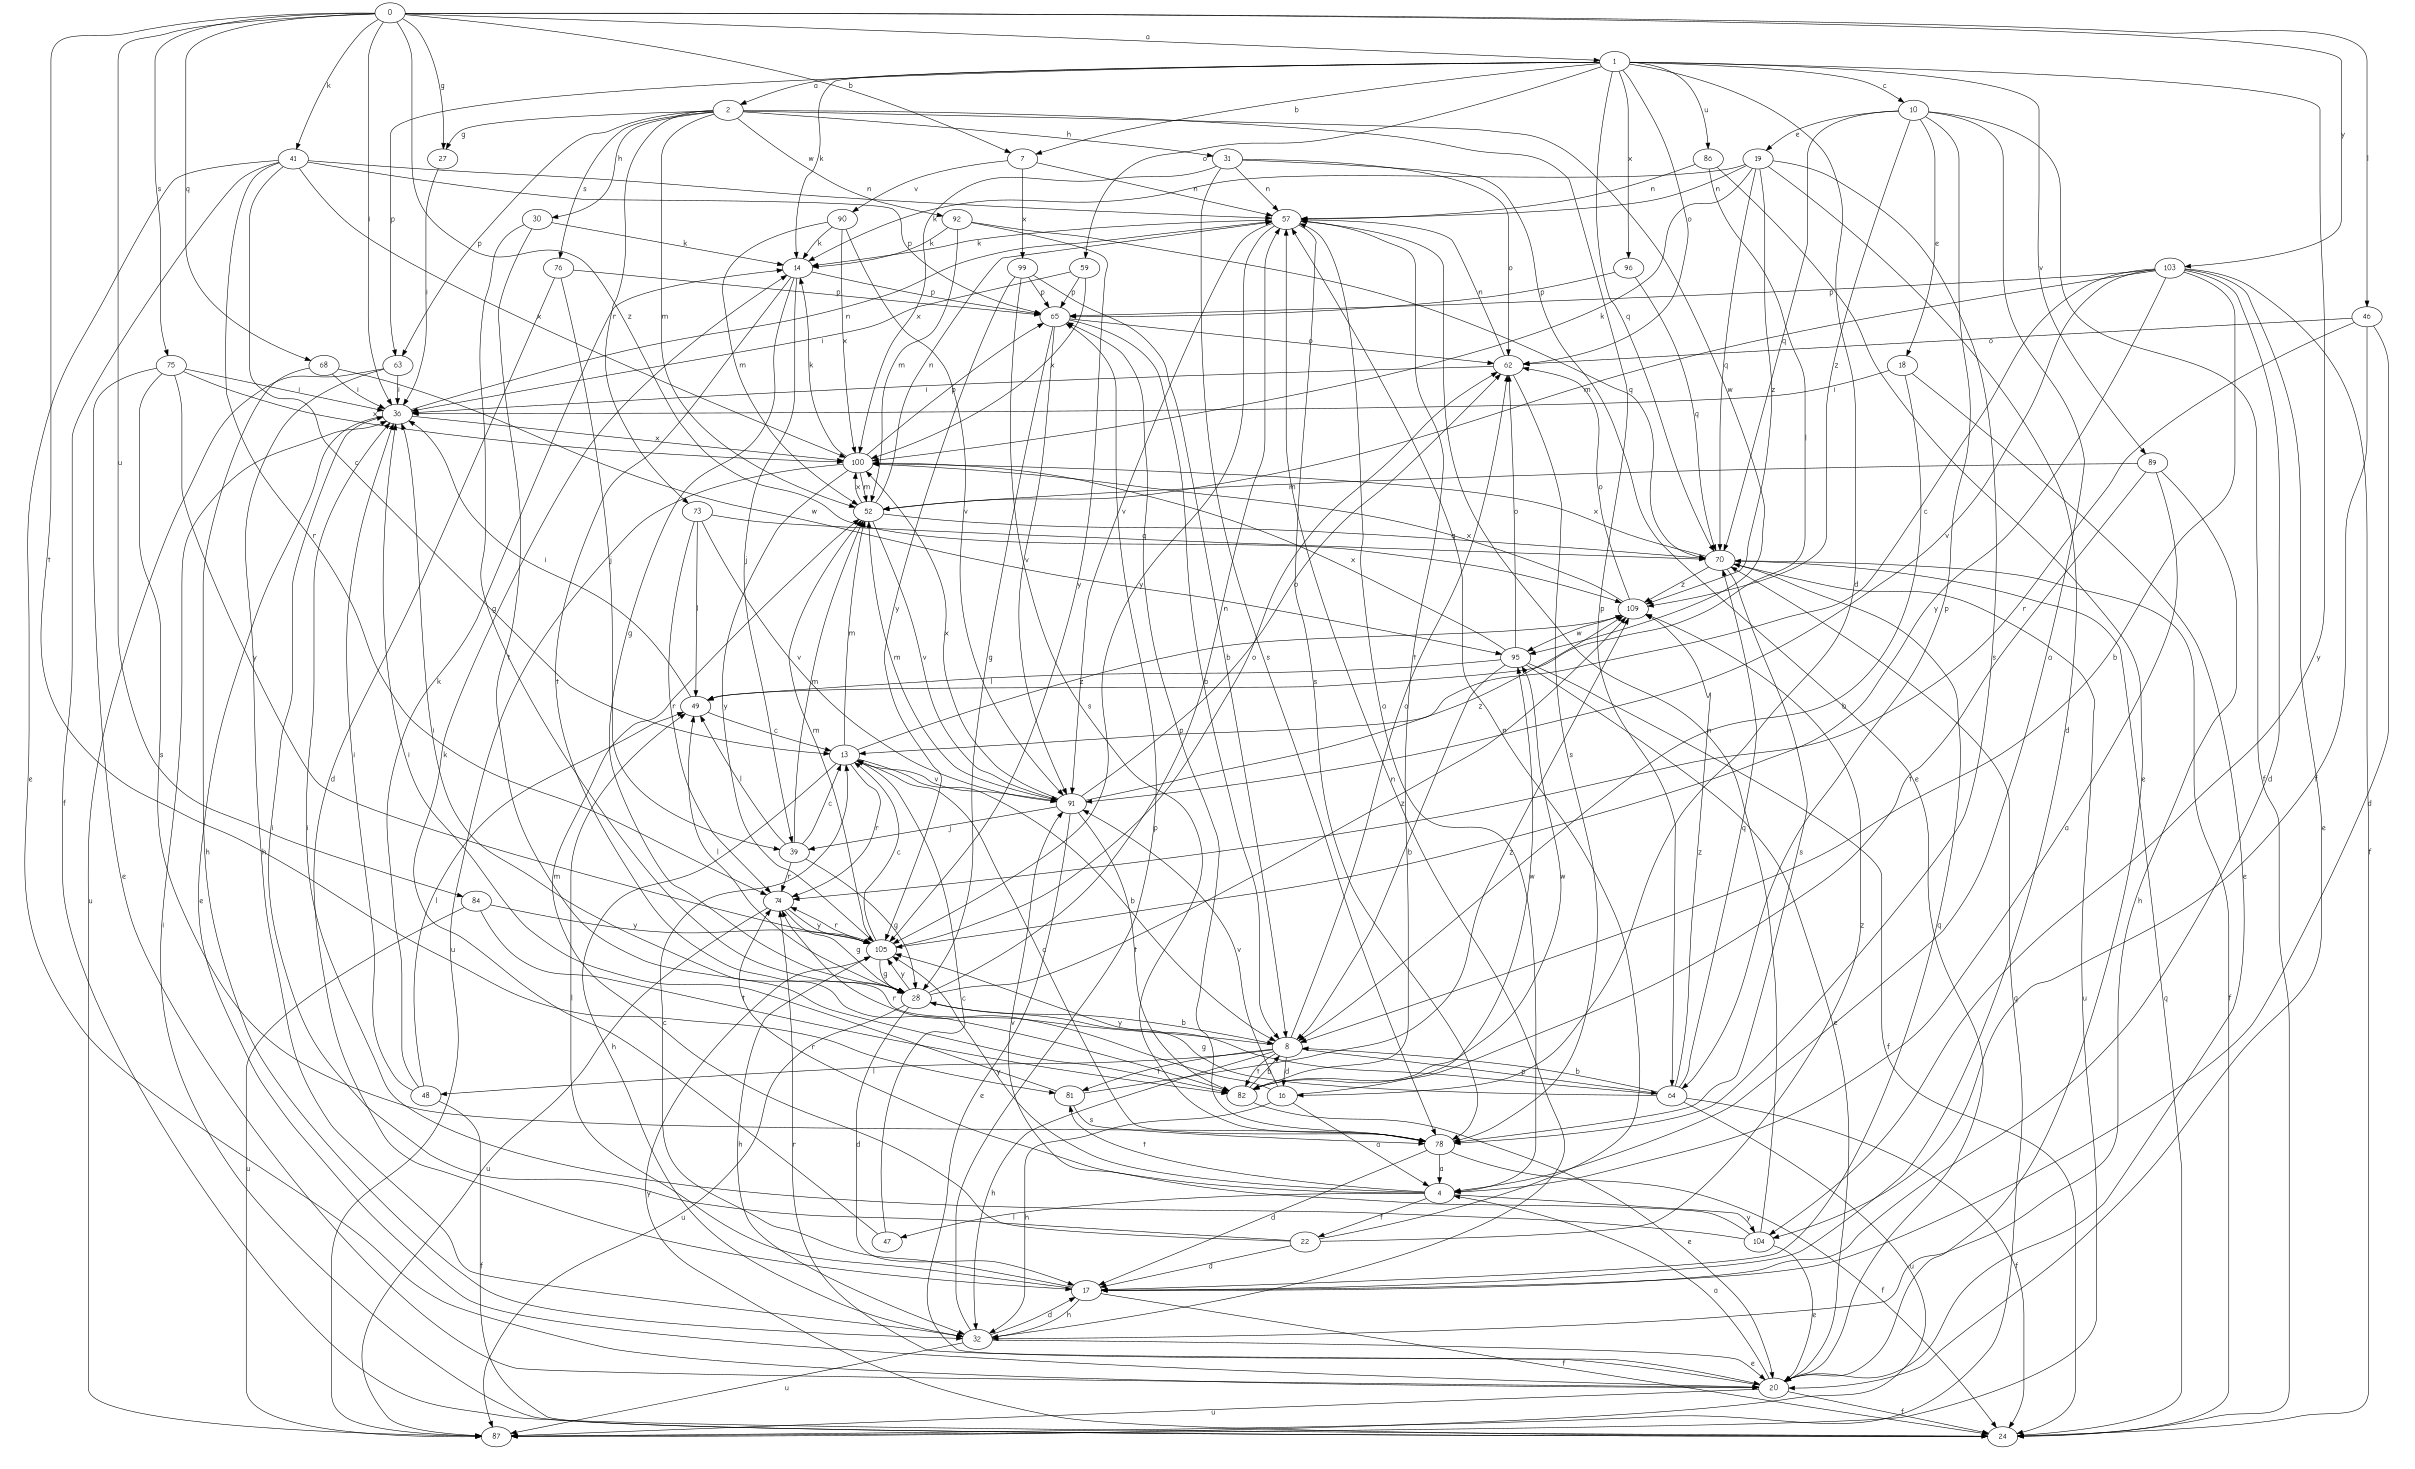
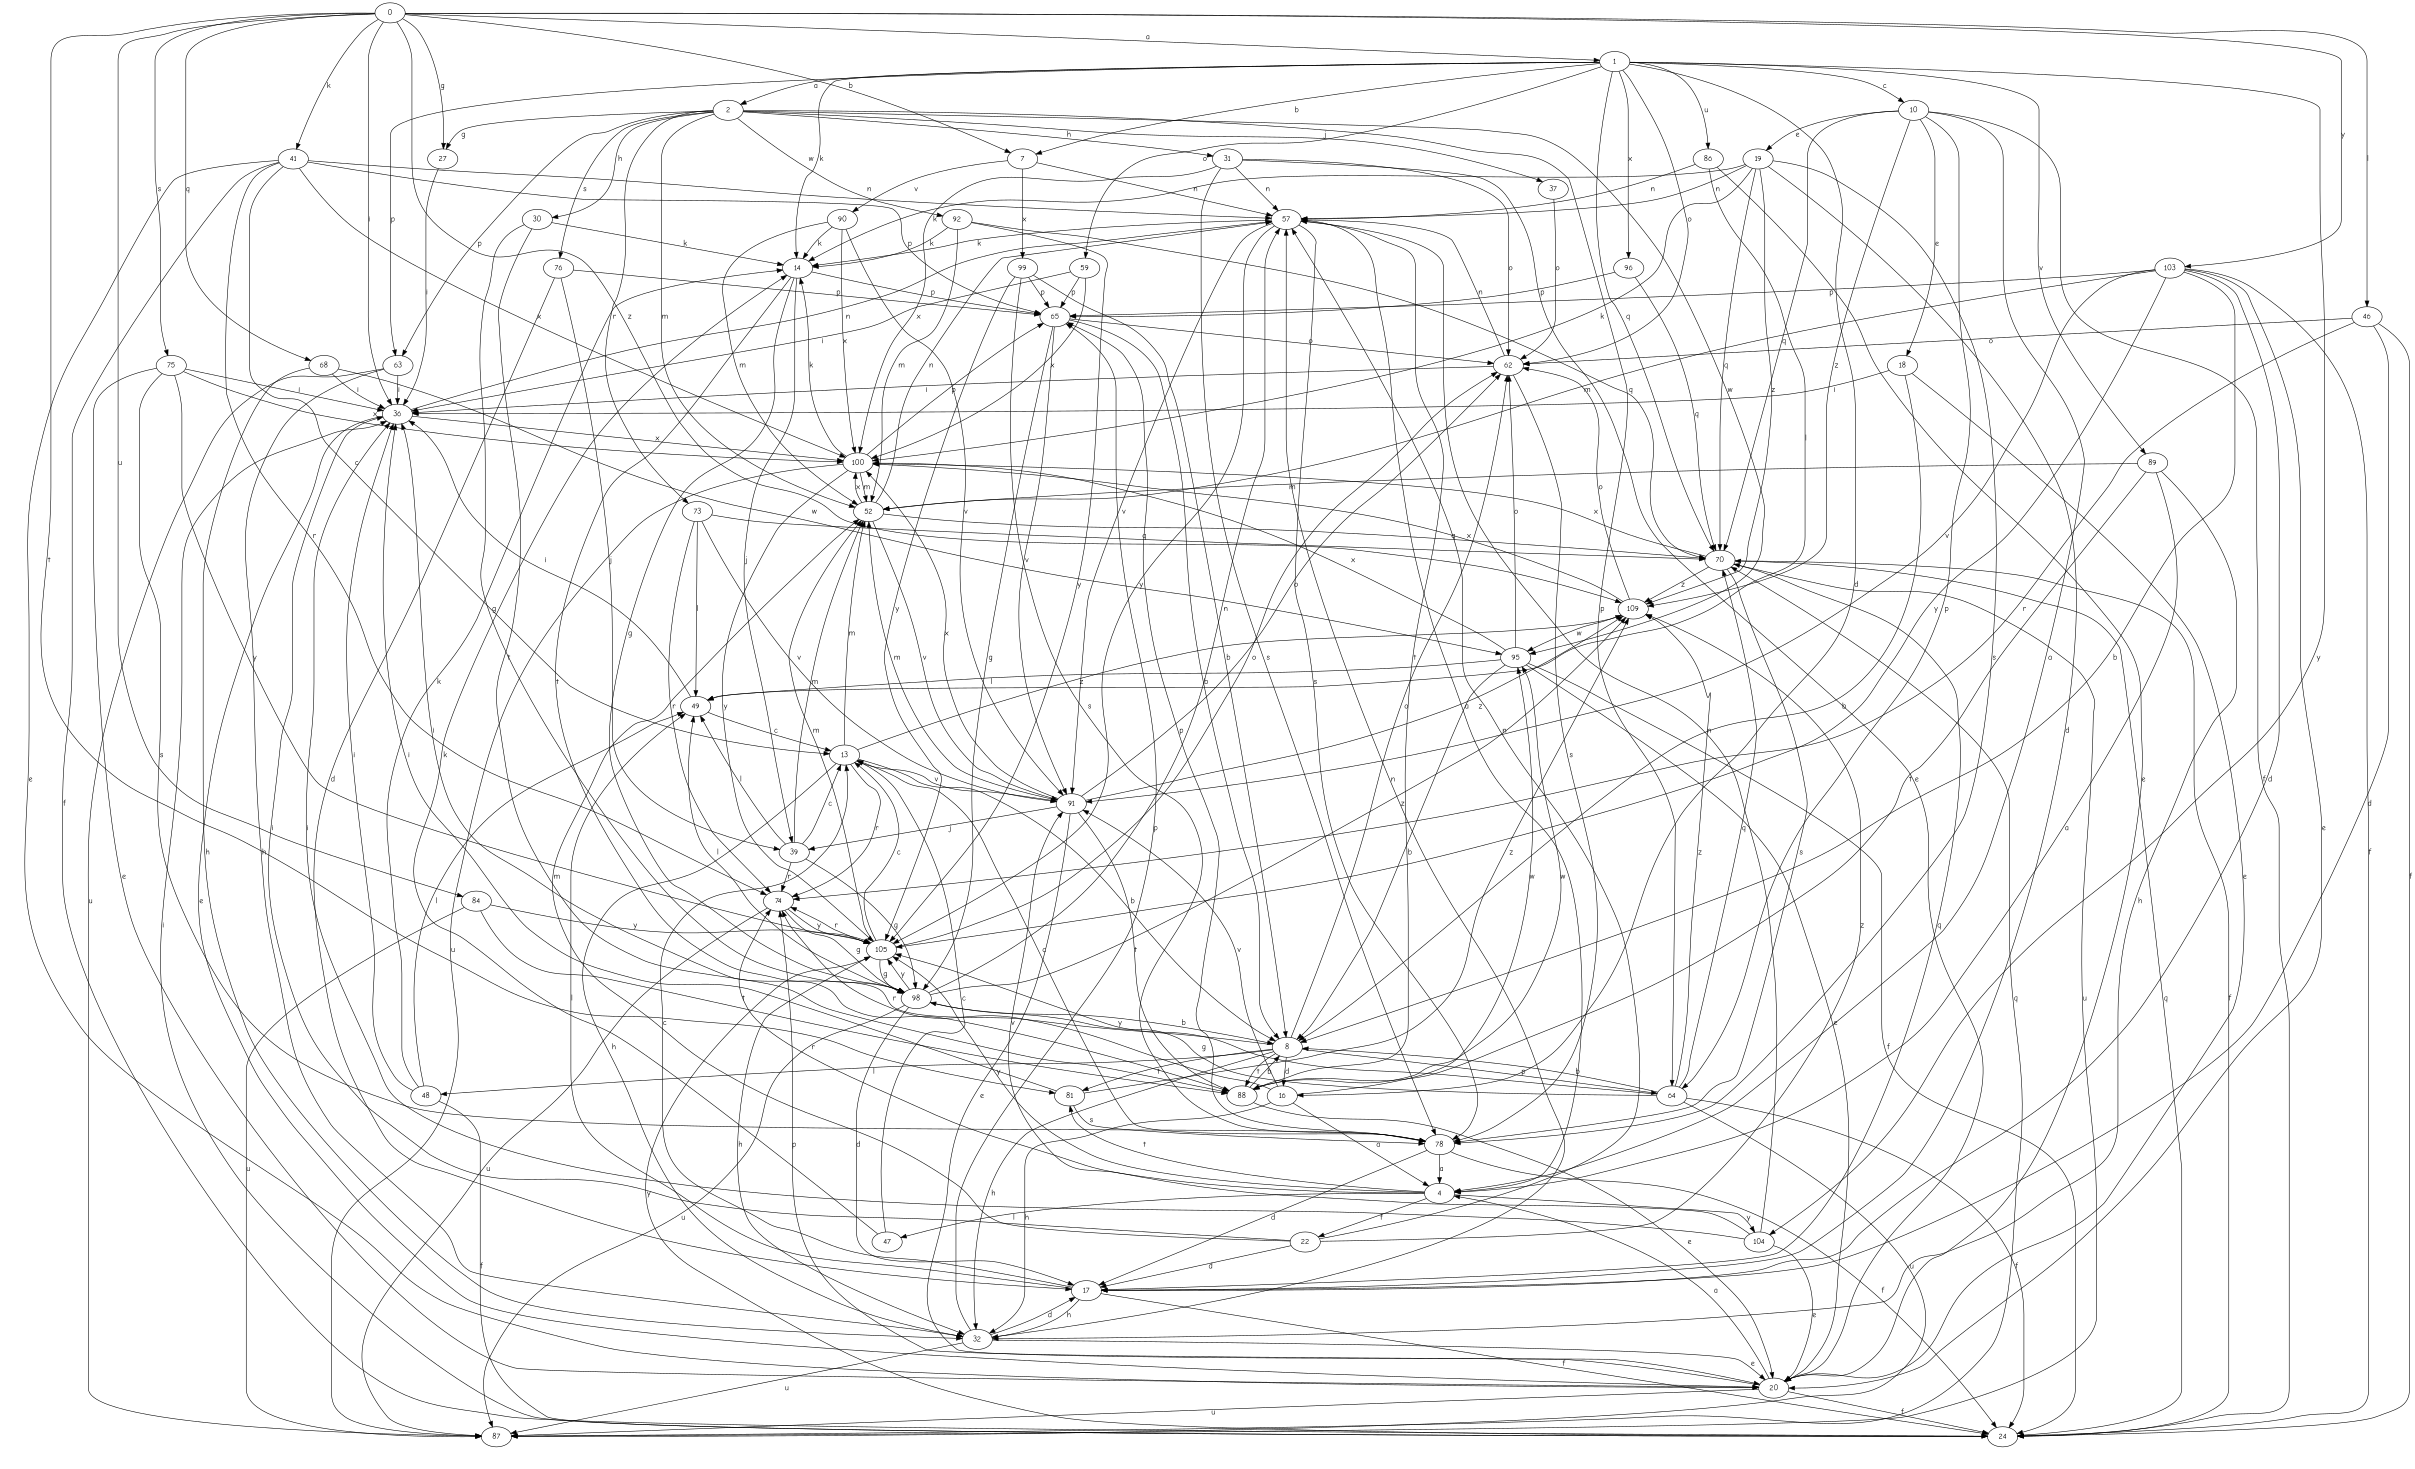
  strict digraph {
    fontname="Comic Neue"
    node [fontname="Comic Neue"]
    edge [fontname="Comic Neue"]
    0
    1
    7
    27
    36
    41
    46
    68
    75
    81
    84
    103
    109
    2
    10
    16
    n17 [label=14]
    59
    62
    63
    70
    86
    89
    96
    104
    57
    90
    99
    20
    100
    74
    24
    13
    65
    17
    95
    32
    105
    78
-   82
+   82 [label=88]
    87
    52
    8
    91
    30
    31
+   37
    64
    73
    76
    92
    4
    18
    19
-   28
+   28 [label=98]
    39
    49
    22
    47
    48
    0 -> 1 [label=a]
    0 -> 7 [label=b]
    0 -> 27 [label=g]
    0 -> 36 [label=i]
    0 -> 41 [label=k]
    0 -> 46 [label=l]
    0 -> 68 [label=q]
    0 -> 75 [label=s]
    0 -> 81 [label=t]
    0 -> 84 [label=u]
    0 -> 103 [label=y]
    0 -> 109 [label=z]
    1 -> 7 [label=b]
    1 -> 2 [label=a]
    1 -> 10 [label=c]
    1 -> 16 [label=d]
    1 -> n17 [label=k]
    1 -> 59 [label=o]
    1 -> 62 [label=o]
    1 -> 63 [label=p]
    1 -> 70 [label=q]
    1 -> 86 [label=u]
    1 -> 89 [label=v]
    1 -> 96 [label=x]
    1 -> 104 [label=y]
    7 -> 57 [label=n]
    7 -> 90 [label=v]
    7 -> 99 [label=x]
    27 -> 36 [label=i]
    36 -> 57 [label=n]
    36 -> 20 [label=e]
    36 -> 100 [label=x]
    41 -> 57 [label=n]
    41 -> 20 [label=e]
    41 -> 100 [label=x]
    41 -> 74 [label=r]
    41 -> 24 [label=f]
    41 -> 13 [label=c]
    41 -> 65 [label=p]
    46 -> 62 [label=o]
    46 -> 74 [label=r]
-   46 -> 104 [label=f]
+   46 -> 24 [label=f]
    46 -> 17 [label=d]
    68 -> 36 [label=i]
    68 -> 95 [label=w]
    68 -> 32 [label=h]
    75 -> 36 [label=i]
    75 -> 20 [label=e]
    75 -> 100 [label=x]
    75 -> 105 [label=y]
    75 -> 78 [label=s]
    81 -> 36 [label=i]
    81 -> 109 [label=z]
    81 -> 78 [label=s]
    84 -> 105 [label=y]
    84 -> 82 [label=t]
    84 -> 87 [label=u]
    103 -> 20 [label=e]
    103 -> 24 [label=f]
-   103 -> 13 [label=c]
    103 -> 65 [label=p]
    103 -> 17 [label=d]
    103 -> 105 [label=y]
    103 -> 52 [label=m]
    103 -> 8 [label=b]
    103 -> 91 [label=v]
    109 -> 62 [label=o]
    109 -> 100 [label=x]
    109 -> 95 [label=w]
    2 -> 27 [label=g]
    2 -> 63 [label=p]
    2 -> 95 [label=w]
    2 -> 52 [label=m]
    2 -> 30 [label=h]
    2 -> 31 [label=h]
+   2 -> 37 [label=j]
    2 -> 64 [label=p]
    2 -> 73 [label=r]
    2 -> 76 [label=s]
    2 -> 92 [label=w]
    10 -> 109 [label=z]
    10 -> 70 [label=q]
    10 -> 24 [label=f]
    10 -> 64 [label=p]
    10 -> 4 [label=a]
    10 -> 18 [label=e]
    10 -> 19 [label=e]
    16 -> 74 [label=r]
    16 -> 95 [label=w]
    16 -> 32 [label=h]
    16 -> 91 [label=v]
    16 -> 4 [label=a]
    n17 -> 65 [label=p]
    n17 -> 82 [label=t]
    n17 -> 28 [label=g]
    n17 -> 39 [label=j]
    59 -> 36 [label=i]
    59 -> 100 [label=x]
    59 -> 65 [label=p]
    62 -> 36 [label=i]
    62 -> 57 [label=n]
    62 -> 78 [label=s]
    63 -> 36 [label=i]
    63 -> 32 [label=h]
    63 -> 87 [label=u]
    70 -> 109 [label=z]
    70 -> 100 [label=x]
    70 -> 24 [label=f]
    70 -> 78 [label=s]
    70 -> 87 [label=u]
    86 -> 57 [label=n]
    86 -> 20 [label=e]
    86 -> 49 [label=l]
    89 -> 32 [label=h]
    89 -> 82 [label=t]
    89 -> 52 [label=m]
    89 -> 4 [label=a]
    96 -> 70 [label=q]
    96 -> 65 [label=p]
    104 -> 36 [label=i]
    104 -> 57 [label=n]
    104 -> 20 [label=e]
    104 -> 91 [label=v]
    57 -> n17 [label=k]
    57 -> 105 [label=y]
    57 -> 78 [label=s]
    57 -> 82 [label=t]
    57 -> 91 [label=v]
-   4 -> 57 [label=a]
+   57 -> 4 [label=a]
    90 -> n17 [label=k]
    90 -> 100 [label=x]
    90 -> 52 [label=m]
    90 -> 91 [label=v]
    99 -> 65 [label=p]
    99 -> 105 [label=y]
    99 -> 78 [label=s]
    99 -> 8 [label=b]
-   20 -> 74 [label=r]
+   20 -> 74 [label=p]
    20 -> 24 [label=f]
    20 -> 87 [label=u]
    20 -> 4 [label=a]
    100 -> n17 [label=k]
    100 -> 65 [label=p]
    100 -> 105 [label=y]
    100 -> 87 [label=u]
    100 -> 52 [label=m]
    74 -> 105 [label=y]
    74 -> 87 [label=u]
    74 -> 28 [label=g]
    24 -> 36 [label=i]
    24 -> 70 [label=q]
    24 -> 105 [label=y]
    13 -> 109 [label=z]
    13 -> 74 [label=r]
    13 -> 32 [label=h]
    13 -> 52 [label=m]
    13 -> 8 [label=b]
    13 -> 91 [label=v]
    65 -> 62 [label=o]
    65 -> 8 [label=b]
    65 -> 91 [label=v]
    65 -> 28 [label=g]
    17 -> 70 [label=q]
    17 -> 24 [label=f]
    17 -> 13 [label=c]
    17 -> 32 [label=h]
    17 -> 49 [label=l]
    95 -> 62 [label=o]
    95 -> 20 [label=e]
    95 -> 100 [label=x]
    95 -> 24 [label=f]
    95 -> 8 [label=b]
    95 -> 49 [label=l]
    32 -> 57 [label=n]
    32 -> 20 [label=e]
    32 -> 65 [label=p]
    32 -> 17 [label=d]
    32 -> 87 [label=u]
    105 -> 62 [label=o]
    105 -> 74 [label=r]
    105 -> 13 [label=c]
    105 -> 32 [label=h]
    105 -> 52 [label=m]
    105 -> 28 [label=g]
    78 -> 24 [label=f]
    78 -> 13 [label=c]
    78 -> 65 [label=p]
    78 -> 17 [label=d]
    78 -> 4 [label=a]
    82 -> 20 [label=e]
    82 -> 95 [label=w]
    82 -> 8 [label=b]
    87 -> 70 [label=q]
    52 -> 70 [label=q]
    52 -> 57 [label=n]
    52 -> 100 [label=x]
    52 -> 91 [label=v]
    8 -> 36 [label=i]
    8 -> 81 [label=t]
    8 -> 16 [label=d]
    8 -> 62 [label=o]
    8 -> 32 [label=h]
    8 -> 82 [label=t]
    8 -> 64 [label=p]
    8 -> 48 [label=l]
    91 -> 109 [label=z]
    91 -> 62 [label=o]
    91 -> 20 [label=e]
    91 -> 100 [label=x]
    91 -> 82 [label=t]
    91 -> 52 [label=m]
    91 -> 39 [label=j]
    30 -> n17 [label=k]
    30 -> 82 [label=t]
    30 -> 28 [label=g]
    31 -> 62 [label=o]
    31 -> 57 [label=n]
    31 -> 20 [label=e]
    31 -> 100 [label=x]
    31 -> 78 [label=s]
+   37 -> 62 [label=o]
    64 -> 109 [label=z]
    64 -> 70 [label=q]
    64 -> 24 [label=f]
    64 -> 105 [label=y]
    64 -> 87 [label=u]
    64 -> 8 [label=b]
    64 -> 28 [label=g]
    73 -> 70 [label=q]
    73 -> 74 [label=r]
    73 -> 91 [label=v]
    73 -> 49 [label=l]
    76 -> 65 [label=p]
    76 -> 17 [label=d]
    76 -> 39 [label=j]
    92 -> n17 [label=k]
    92 -> 70 [label=q]
    92 -> 105 [label=y]
    92 -> 52 [label=m]
    4 -> 81 [label=t]
    4 -> 104 [label=y]
    4 -> 74 [label=r]
    4 -> 105 [label=y]
    4 -> 22 [label=f]
    4 -> 47 [label=l]
    18 -> 36 [label=i]
    18 -> 20 [label=e]
    18 -> 8 [label=b]
    19 -> 109 [label=z]
    19 -> n17 [label=k]
    19 -> 70 [label=q]
    19 -> 57 [label=n]
    19 -> 100 [label=k]
    19 -> 17 [label=d]
    19 -> 78 [label=s]
    28 -> 109 [label=z]
    28 -> 57 [label=n]
    28 -> 17 [label=d]
    28 -> 105 [label=y]
    28 -> 87 [label=u]
    28 -> 8 [label=b]
    28 -> 49 [label=l]
    39 -> 74 [label=r]
    39 -> 13 [label=c]
    39 -> 52 [label=m]
    39 -> 28 [label=g]
    39 -> 49 [label=l]
    49 -> 36 [label=i]
    49 -> 13 [label=c]
    22 -> 36 [label=i]
    22 -> 109 [label=z]
    22 -> 57 [label=n]
    22 -> 17 [label=d]
    22 -> 52 [label=m]
    47 -> n17 [label=k]
    47 -> 13 [label=c]
    48 -> 36 [label=i]
    48 -> n17 [label=k]
    48 -> 24 [label=f]
    48 -> 49 [label=l]
  }
